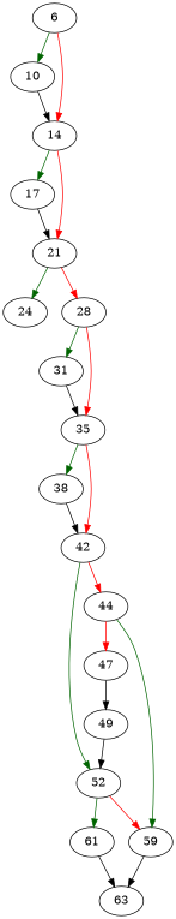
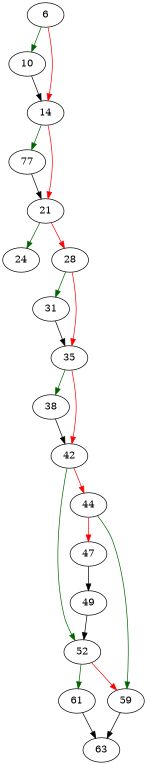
  strict digraph {
    6 [entry=true]
    10
    14
-   17
+   17 [label=77]
    21
    24
    28
    31
    35
    38
    42
    52
    44
    61
    59
    47
    63
    49
    6 -> 10 [color=darkgreen cond=true]
    6 -> 14 [color=red cond=false]
    10 -> 14
    14 -> 17 [color=darkgreen cond=true]
    14 -> 21 [color=red cond=false]
    17 -> 21
    21 -> 24 [color=darkgreen cond=true]
    21 -> 28 [color=red cond=false]
    28 -> 31 [color=darkgreen cond=true]
    28 -> 35 [color=red cond=false]
    31 -> 35
    35 -> 38 [color=darkgreen cond=true]
    35 -> 42 [color=red cond=false]
    38 -> 42
    42 -> 52 [color=darkgreen cond=true]
    42 -> 44 [color=red cond=false]
    52 -> 61 [color=darkgreen cond=true]
    52 -> 59 [color=red cond=false]
    44 -> 59 [color=darkgreen cond=true]
    44 -> 47 [color=red cond=false]
    61 -> 63
    59 -> 63
    47 -> 49
    49 -> 52
  }
